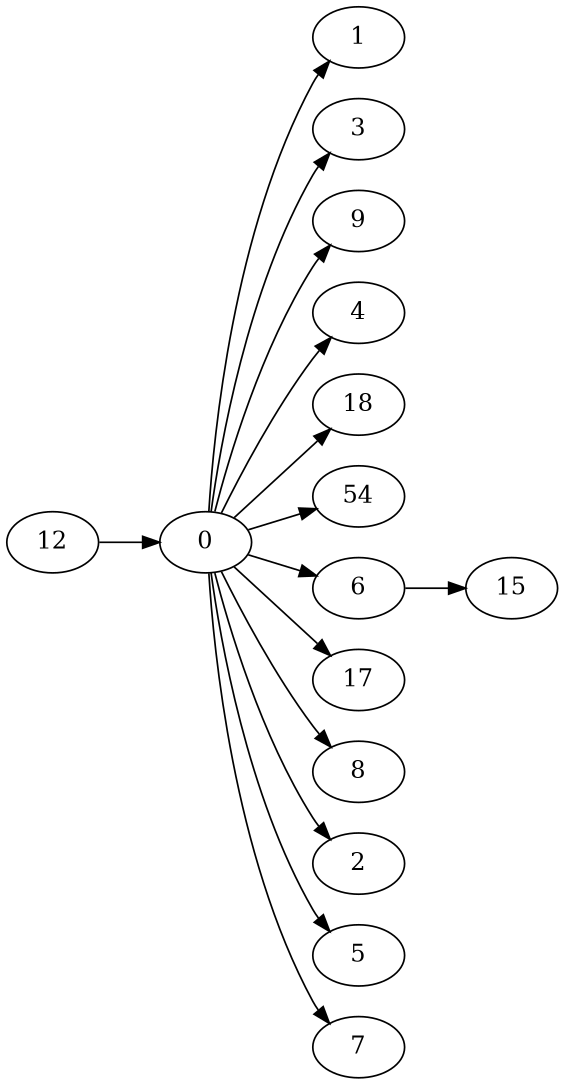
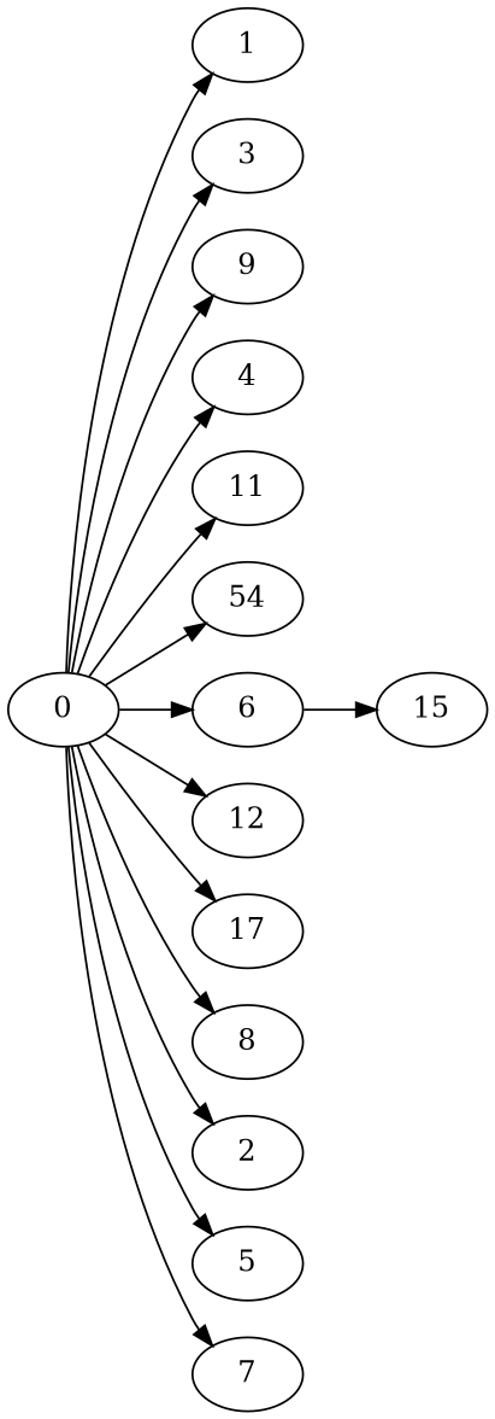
  digraph {
    "Duplicate states"=0
    GraphType=Fork
    "Max states in OPEN"=0
    Modes="120000ms; topo-ordered tasks, ; Pruning: task equivalence, fixed order ready list, ; F-value: ; Optimisation: best schedule length (SL) optimisation on equal, "
    NumberOfTasks=16
    "Pruned using list schedule length"=1971
    "States removed from OPEN"=0
    TargetSystem="Homogeneous-4"
    "Time to schedule (ms)"=179
    "Total idle time"=118
    "Total schedule length"=58
    "Total sequential time"=96
    "Total states created"=4594
    rankdir=LR
    node ["Finish time"=46 Processor=0 "Start time"=46 Weight=5]
    edge [Weight=28]
    0 ["Finish time"=10 "Start time"=0 Weight=10]
    1 ["Finish time"=28 "Start time"=19 Weight=9]
    3 ["Finish time"=19 "Start time"=10 Weight=9]
    9 ["Finish time"=47 Processor=1 "Start time"=38 Weight=9]
    4 ["Finish time"=53 Processor=2 Weight=7]
-   11 ["Start time"=39 Weight=7 label=18]
+   11 ["Start time"=39 Weight=7]
    n7 ["Finish time"=58 Processor=3 "Start time"=52 Weight=6 label=54]
    6 ["Finish time"=56 "Start time"=51]
    12 ["Finish time"=39 "Start time"=34]
    n10 ["Finish time"=43 Processor=3 "Start time"=38 label=17]
    8 ["Finish time"=32 "Start time"=28 Weight=4]
    2 [Processor=3 "Start time"=43 Weight=3]
    5 ["Finish time"=48 Processor=3 Weight=2]
    7 ["Finish time"=34 "Start time"=32 Weight=2]
    15 ["Finish time"=51]
    0 -> 1 [Weight=56]
    0 -> 3 [Weight=42]
    0 -> 9
    0 -> 4
    0 -> 11 [Weight=125]
    0 -> n7 [Weight=42]
    0 -> 6 [Weight=139]
-   12 -> 0 [Weight=111]
+   0 -> 12 [Weight=111]
    0 -> n10
    0 -> 8 [Weight=70]
    0 -> 2
    0 -> 5
    0 -> 7 [Weight=83]
    6 -> 15 [Weight=125]
  }
